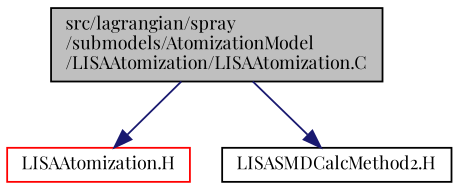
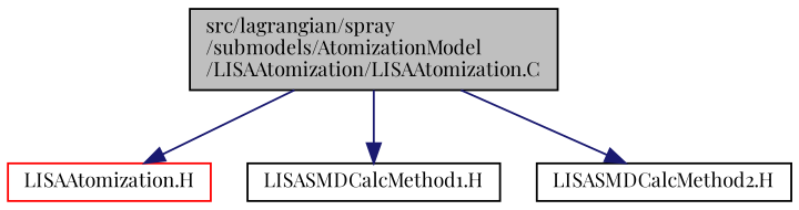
  digraph {
    fontname="Playfair Display"
    node [color=black fontname="Playfair Display" fontsize=10 shape=record]
    edge [color=midnightblue fontname="Playfair Display" fontsize=10 labelfontname=Helvetica labelfontsize=10 style=solid]
    n1 [fillcolor=grey75 fontcolor=black height=0.2 label="src/lagrangian/spray\l/submodels/AtomizationModel\l/LISAAtomization/LISAAtomization.C" style=filled width=0.4]
    n2 [color=red height=0.2 label="LISAAtomization.H" width=0.4]
+   n3 [height=0.2 label="LISASMDCalcMethod1.H" width=0.4]
    n4 [height=0.2 label="LISASMDCalcMethod2.H" width=0.4]
    n1 -> n2
+   n1 -> n3
    n1 -> n4
  }
